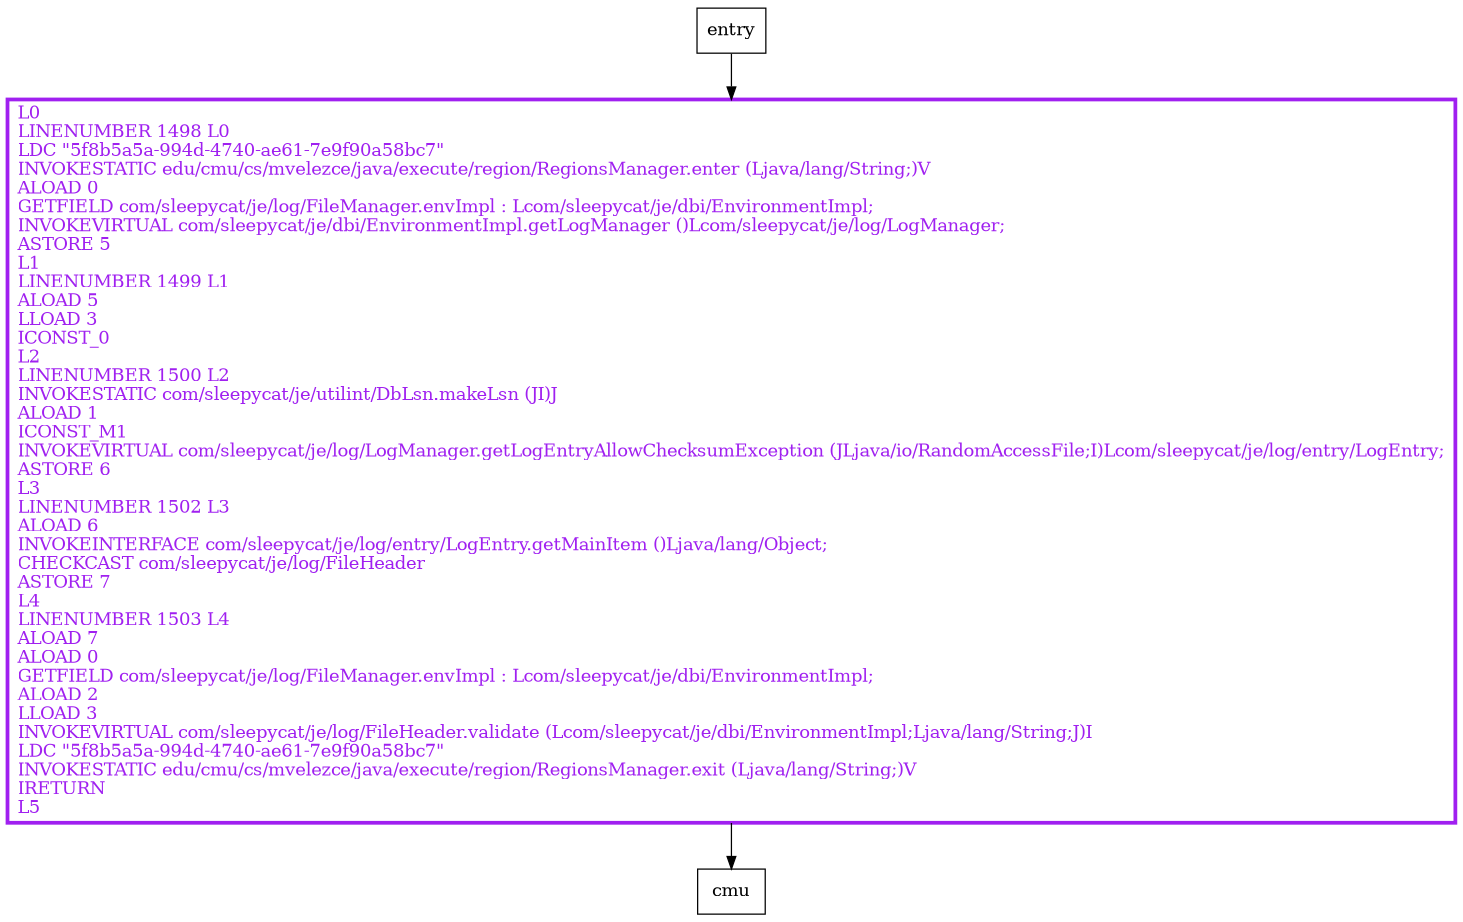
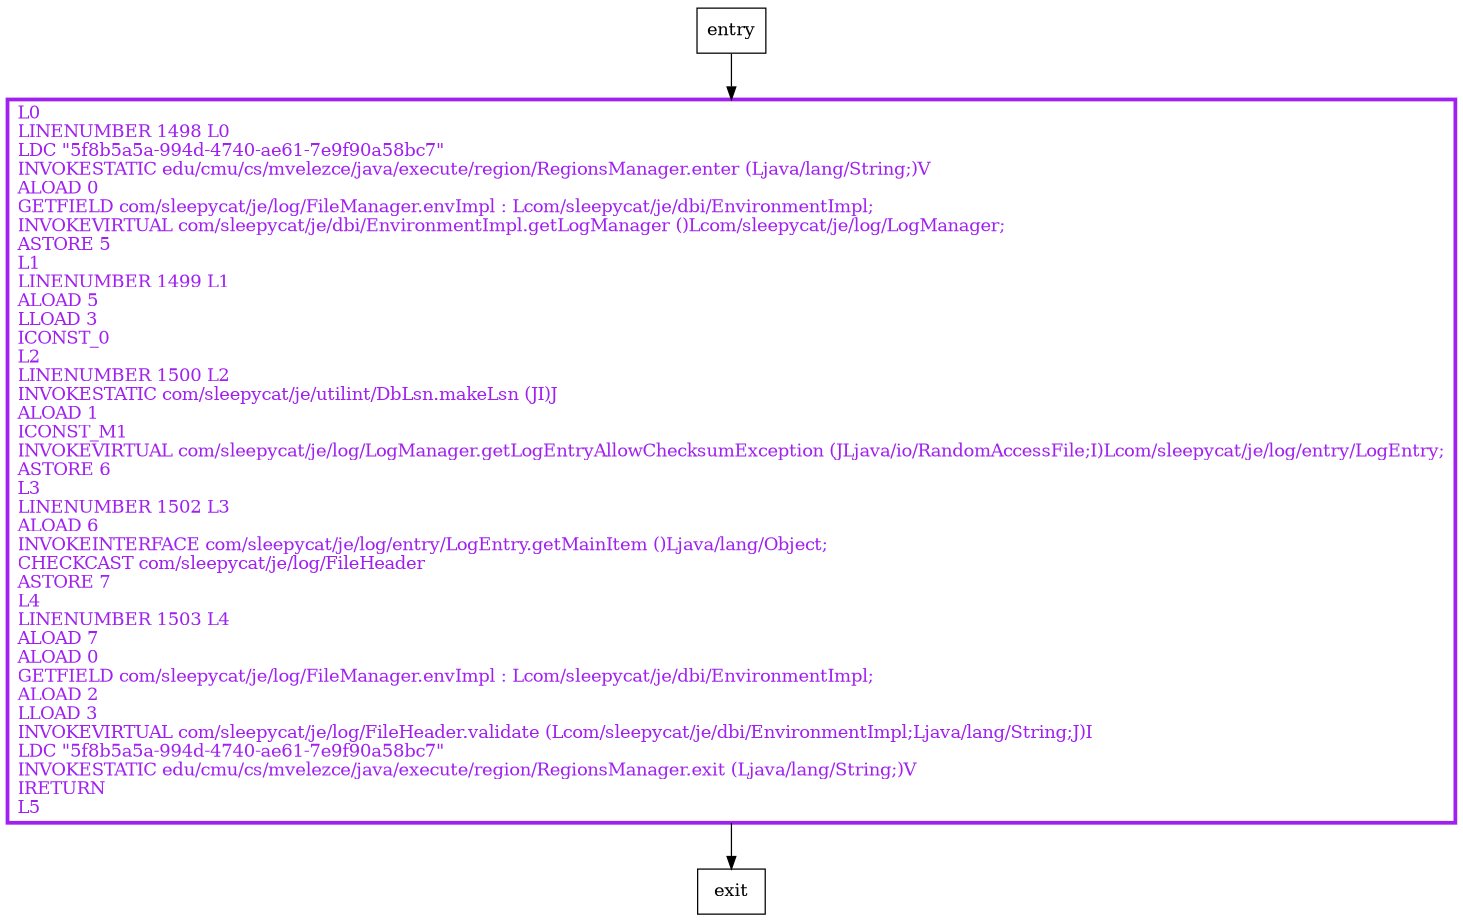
  digraph {
    node [shape=record]
    n1 [color=purple fontcolor=purple label="L0\lLINENUMBER 1498 L0\lLDC \"5f8b5a5a-994d-4740-ae61-7e9f90a58bc7\"\lINVOKESTATIC edu/cmu/cs/mvelezce/java/execute/region/RegionsManager.enter (Ljava/lang/String;)V\lALOAD 0\lGETFIELD com/sleepycat/je/log/FileManager.envImpl : Lcom/sleepycat/je/dbi/EnvironmentImpl;\lINVOKEVIRTUAL com/sleepycat/je/dbi/EnvironmentImpl.getLogManager ()Lcom/sleepycat/je/log/LogManager;\lASTORE 5\lL1\lLINENUMBER 1499 L1\lALOAD 5\lLLOAD 3\lICONST_0\lL2\lLINENUMBER 1500 L2\lINVOKESTATIC com/sleepycat/je/utilint/DbLsn.makeLsn (JI)J\lALOAD 1\lICONST_M1\lINVOKEVIRTUAL com/sleepycat/je/log/LogManager.getLogEntryAllowChecksumException (JLjava/io/RandomAccessFile;I)Lcom/sleepycat/je/log/entry/LogEntry;\lASTORE 6\lL3\lLINENUMBER 1502 L3\lALOAD 6\lINVOKEINTERFACE com/sleepycat/je/log/entry/LogEntry.getMainItem ()Ljava/lang/Object;\lCHECKCAST com/sleepycat/je/log/FileHeader\lASTORE 7\lL4\lLINENUMBER 1503 L4\lALOAD 7\lALOAD 0\lGETFIELD com/sleepycat/je/log/FileManager.envImpl : Lcom/sleepycat/je/dbi/EnvironmentImpl;\lALOAD 2\lLLOAD 3\lINVOKEVIRTUAL com/sleepycat/je/log/FileHeader.validate (Lcom/sleepycat/je/dbi/EnvironmentImpl;Ljava/lang/String;J)I\lLDC \"5f8b5a5a-994d-4740-ae61-7e9f90a58bc7\"\lINVOKESTATIC edu/cmu/cs/mvelezce/java/execute/region/RegionsManager.exit (Ljava/lang/String;)V\lIRETURN\lL5\l" penwidth=3]
-   exit [label=cmu]
+   exit
    entry
    n1 -> exit
    entry -> n1
  }
